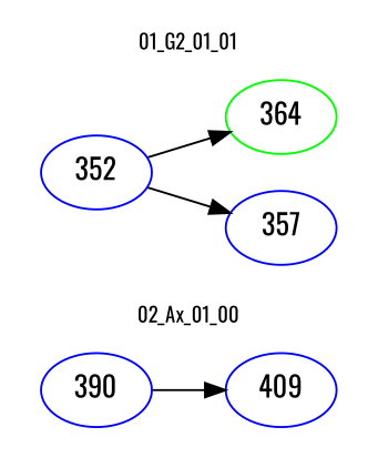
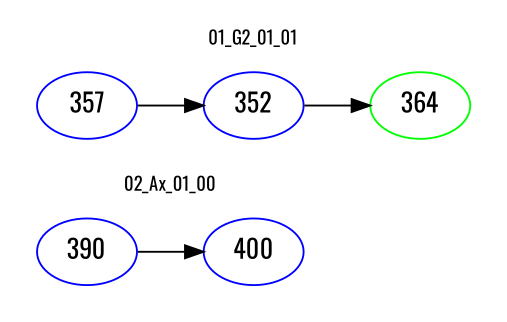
  digraph {
    fontname=Oswald
    rankdir=LR
    node [color=blue fontname=Oswald]
    edge [color=black fontname=Oswald]
    n1 [label=390]
-   n2 [label=409]
+   n2 [label=400]
    n3 [label=352]
    n4 [label=357]
    n5 [color=green label=364]
    subgraph cluster_1 {
      color=white
      fontsize=10
      label="02_Ax_01_00"
      n1
      n2
    }
    subgraph cluster_2 {
      color=white
      fontsize=10
      label="01_G2_01_01"
      n3
      n4
      n5
    }
    n1 -> n2
-   n3 -> n4
+   n4 -> n3
    n3 -> n5
  }
